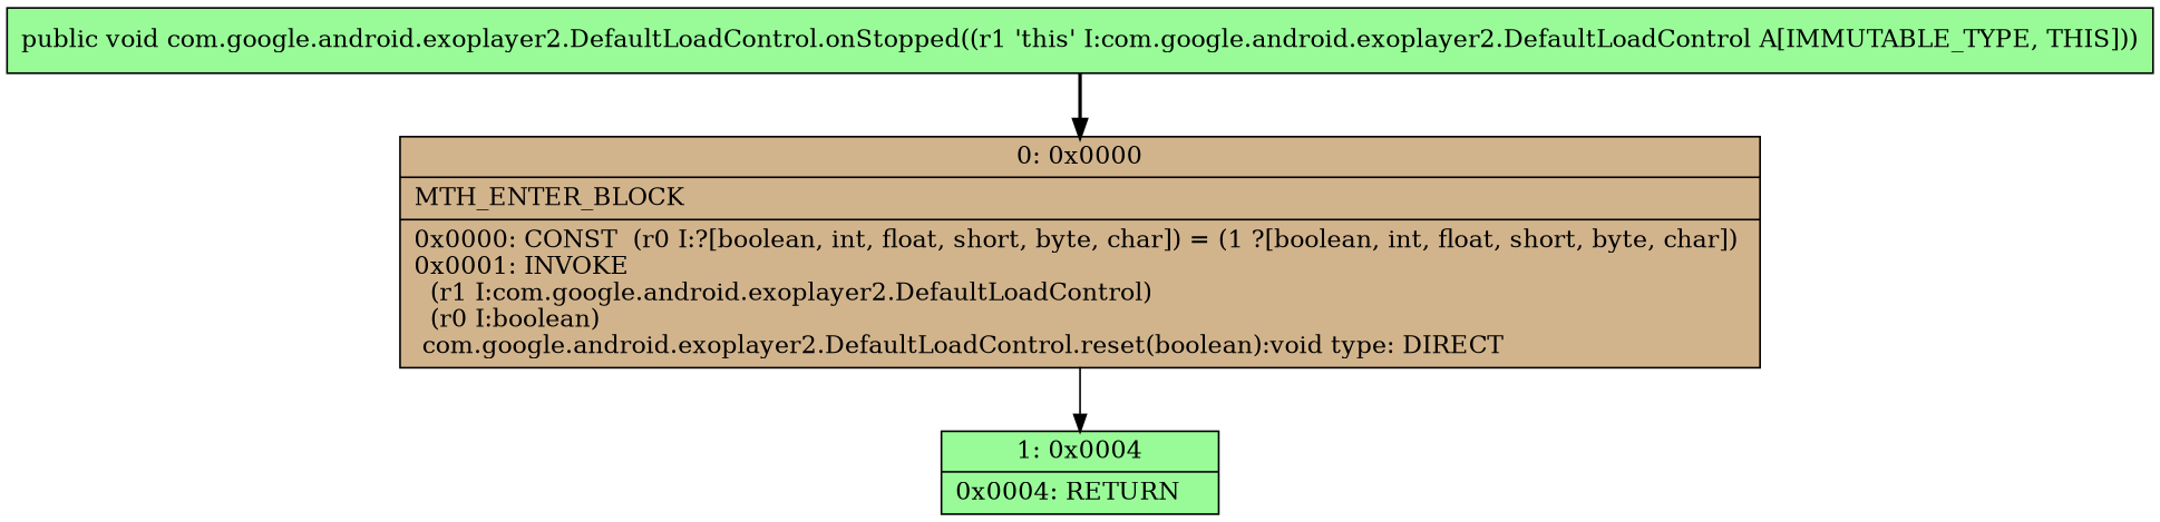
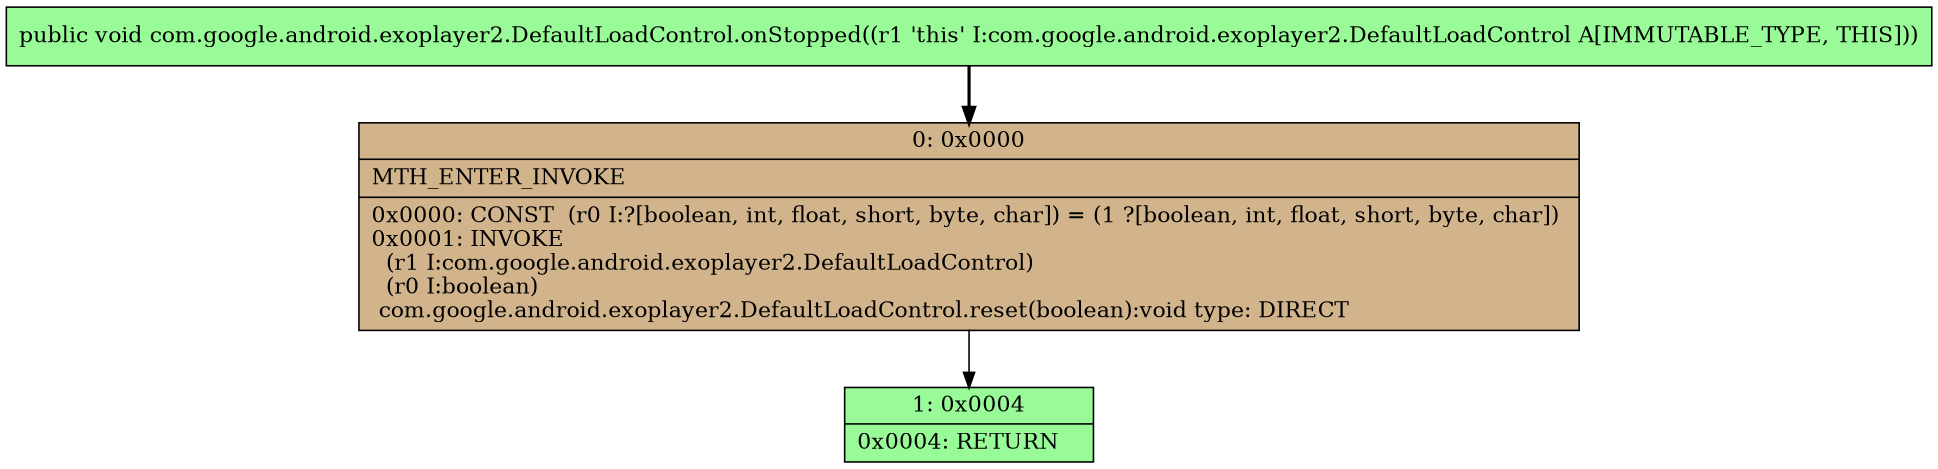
  digraph {
    node [shape=record style=filled fillcolor=palegreen]
    edge [color=black]
-   n1 [label="{0\:\ 0x0000|MTH_ENTER_BLOCK\l|0x0000: CONST  (r0 I:?[boolean, int, float, short, byte, char]) = (1 ?[boolean, int, float, short, byte, char]) \l0x0001: INVOKE  \l  (r1 I:com.google.android.exoplayer2.DefaultLoadControl)\l  (r0 I:boolean)\l com.google.android.exoplayer2.DefaultLoadControl.reset(boolean):void type: DIRECT \l}" fillcolor=tan]
+   n1 [label="{0\:\ 0x0000|MTH_ENTER_INVOKE\l|0x0000: CONST  (r0 I:?[boolean, int, float, short, byte, char]) = (1 ?[boolean, int, float, short, byte, char]) \l0x0001: INVOKE  \l  (r1 I:com.google.android.exoplayer2.DefaultLoadControl)\l  (r0 I:boolean)\l com.google.android.exoplayer2.DefaultLoadControl.reset(boolean):void type: DIRECT \l}" fillcolor=tan]
    n2 [label="{1\:\ 0x0004|0x0004: RETURN   \l}"]
    n3 [label="{public void com.google.android.exoplayer2.DefaultLoadControl.onStopped((r1 'this' I:com.google.android.exoplayer2.DefaultLoadControl A[IMMUTABLE_TYPE, THIS])) }"]
    n1 -> n2 [style=solid]
    n3 -> n1 [style=bold]
  }
